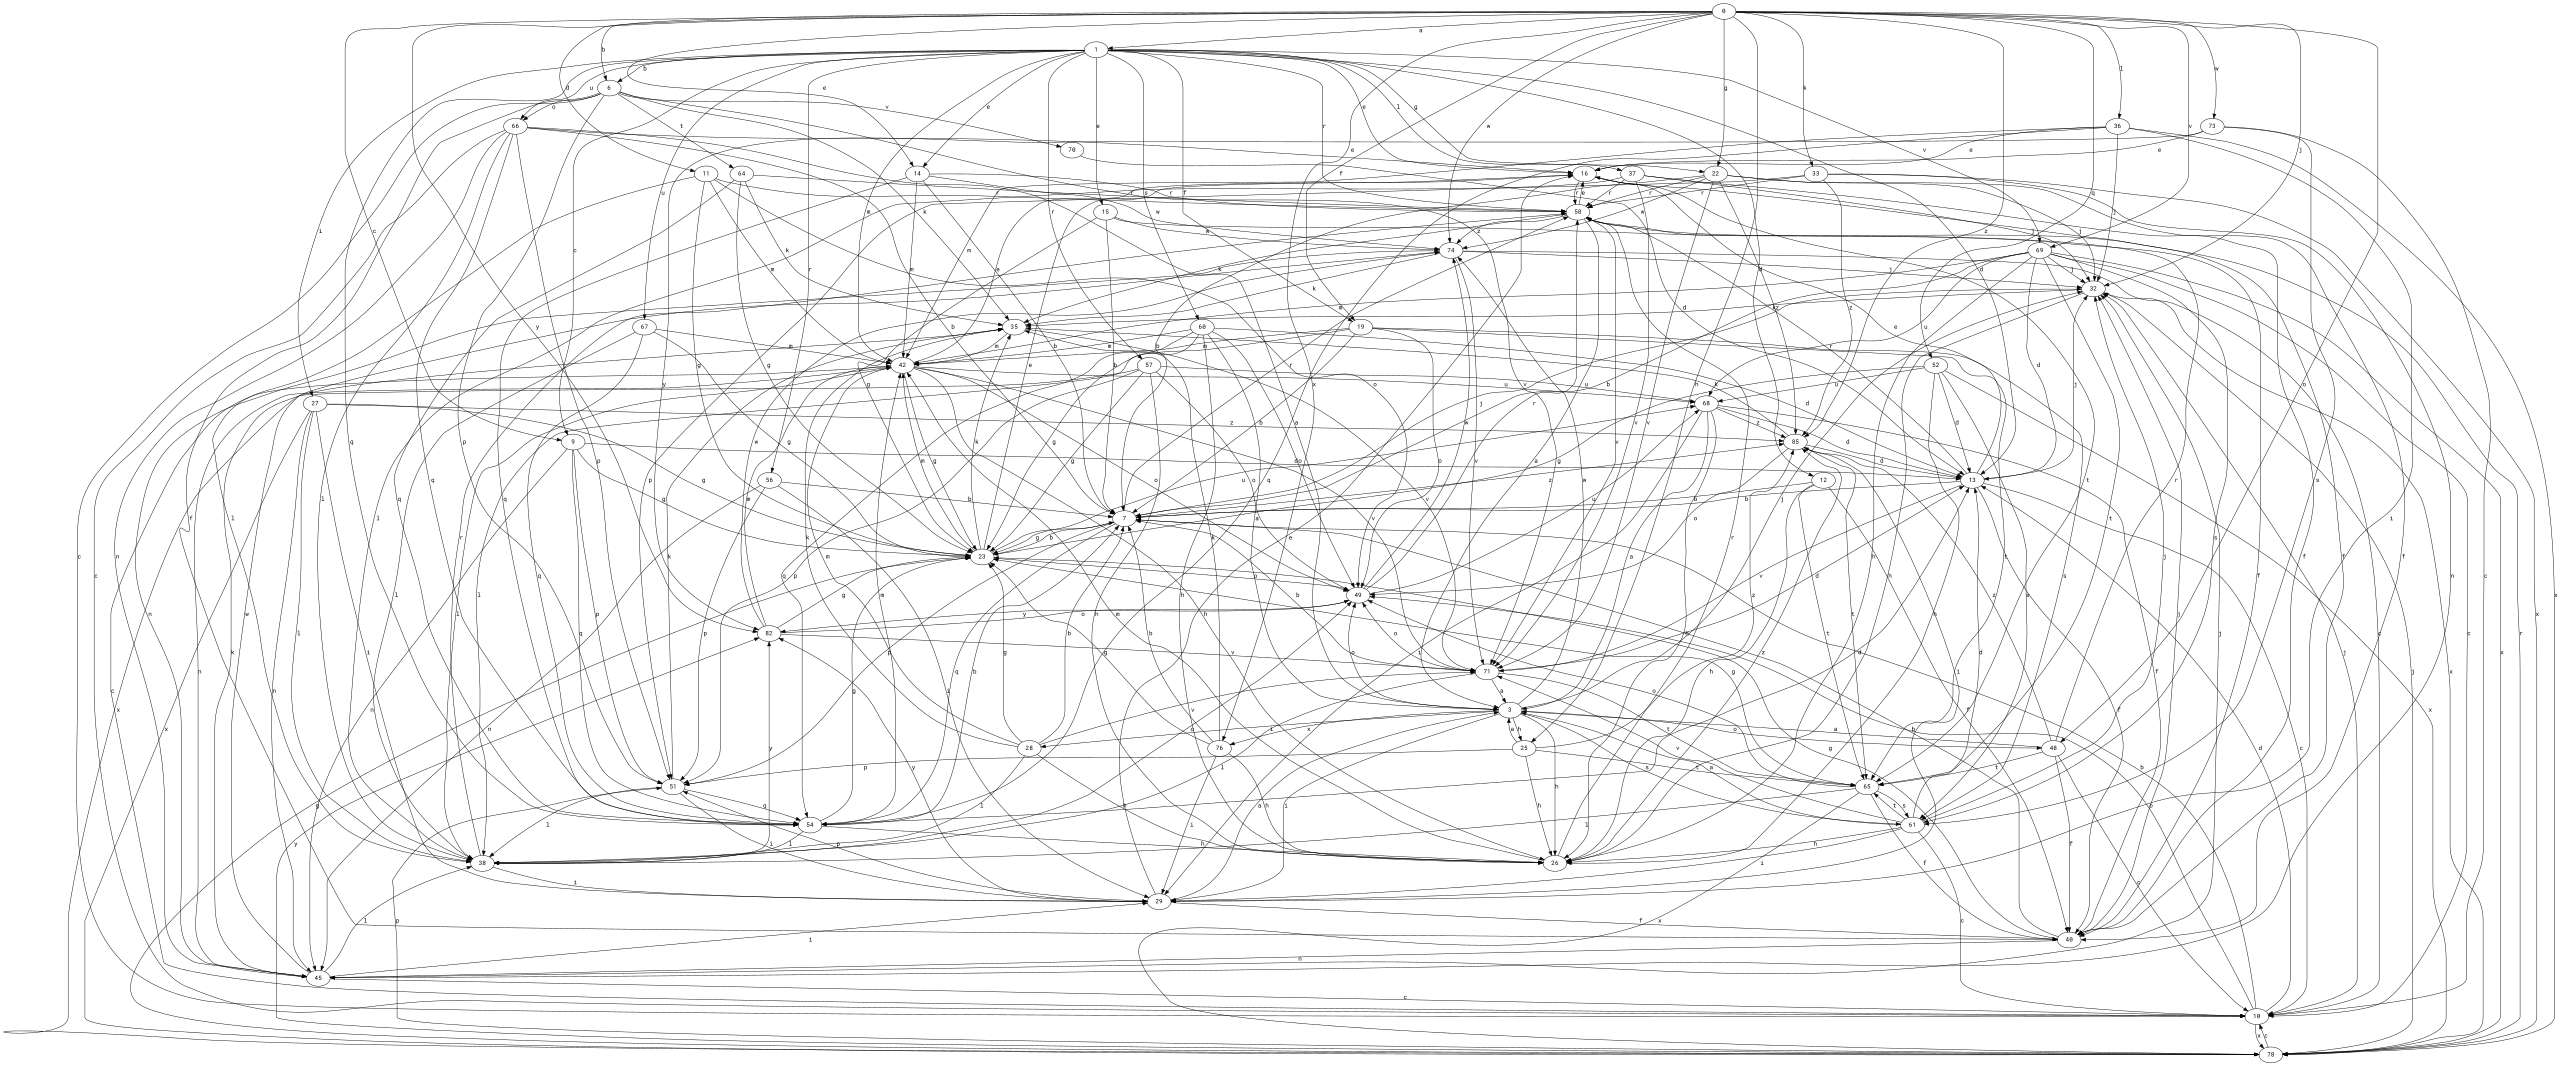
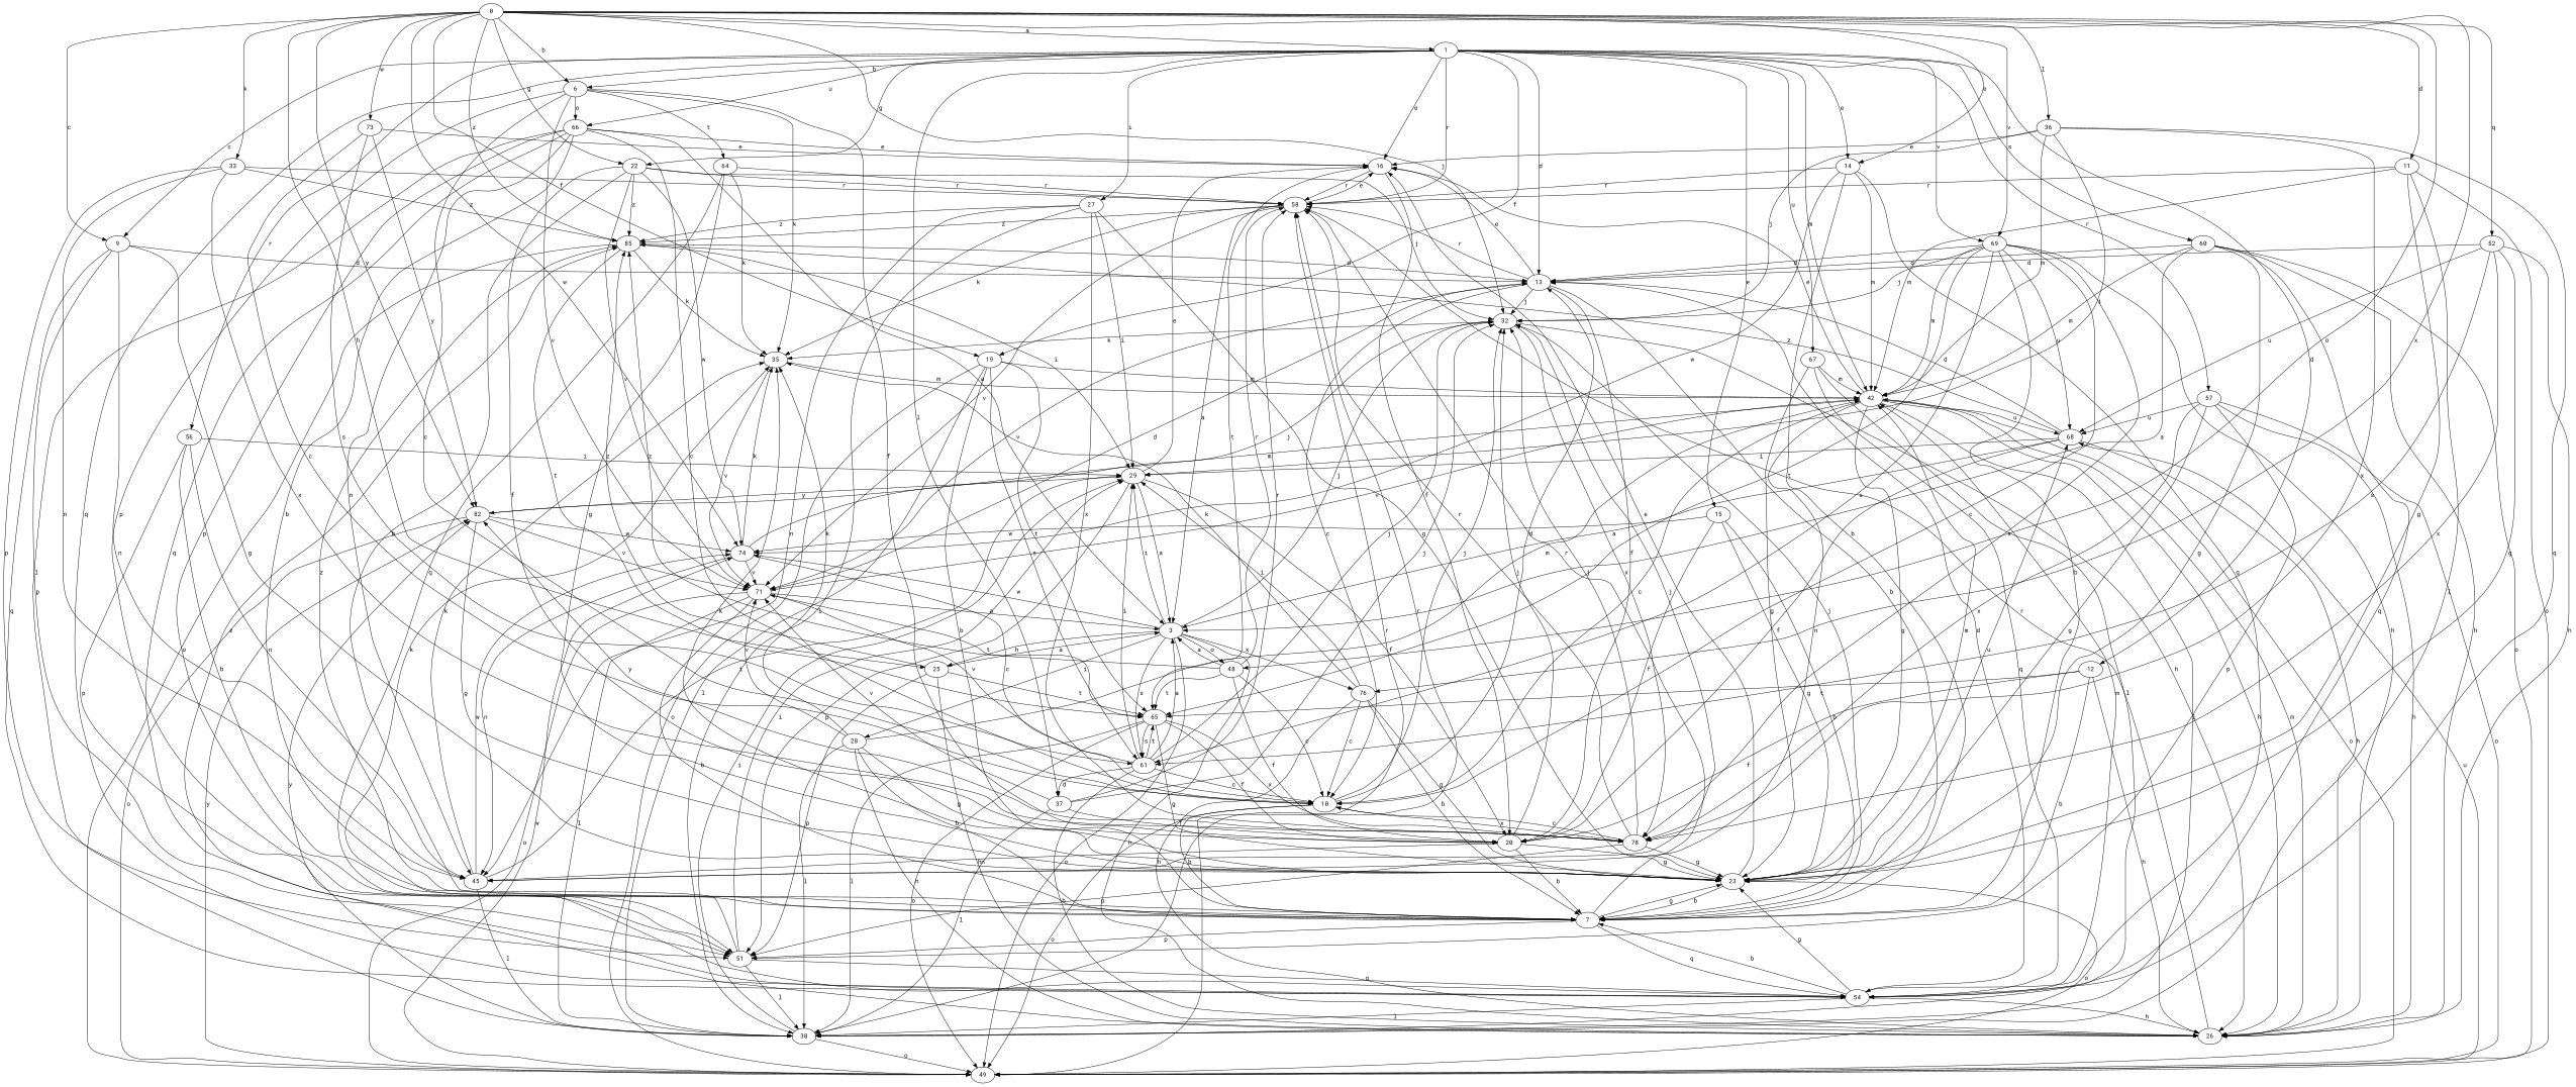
  strict digraph {
    fontname="Roboto Mono"
    node [fontname="Roboto Mono"]
    edge [fontname="Roboto Mono"]
    0
    1
    6
    9
    11
    14
    19
    22
    25
    32
    33
    36
    48
    52
    69
    73
    74
    76
    82
    85
    12
    13
    15
    16
    27
    37
    42
    54
    56
    57
    58
    60
    66
    67
    10
-   20 [label=40]
+   20
    35
    51
    64
-   70
    71
    23
    45
    49
    38
    7
    61
    65
    3
    26
    78
    29
    68
    28
    0 -> 1 [label=a]
    0 -> 6 [label=b]
    0 -> 9 [label=c]
    0 -> 11 [label=d]
    0 -> 14 [label=e]
    0 -> 19 [label=f]
    0 -> 22 [label=g]
    0 -> 25 [label=h]
    0 -> 32 [label=j]
    0 -> 33 [label=k]
    0 -> 36 [label=l]
    0 -> 48 [label=o]
    0 -> 52 [label=q]
    0 -> 69 [label=v]
    0 -> 73 [label=w]
    0 -> 74 [label=w]
    0 -> 76 [label=x]
    0 -> 82 [label=y]
    0 -> 85 [label=z]
    1 -> 6 [label=b]
    1 -> 9 [label=c]
    1 -> 14 [label=e]
    1 -> 19 [label=f]
    1 -> 22 [label=g]
    1 -> 69 [label=v]
    1 -> 12 [label=d]
    1 -> 13 [label=d]
    1 -> 15 [label=e]
    1 -> 16 [label=e]
    1 -> 27 [label=i]
    1 -> 37 [label=l]
    1 -> 42 [label=m]
    1 -> 54 [label=q]
    1 -> 56 [label=r]
    1 -> 57 [label=r]
    1 -> 58 [label=r]
    1 -> 60 [label=s]
    1 -> 66 [label=u]
    1 -> 67 [label=u]
    6 -> 66 [label=o]
    6 -> 10 [label=c]
    6 -> 20 [label=f]
    6 -> 35 [label=k]
    6 -> 51 [label=p]
    6 -> 64 [label=t]
-   6 -> 70 [label=v]
    6 -> 71 [label=v]
    9 -> 13 [label=d]
    9 -> 54 [label=q]
    9 -> 51 [label=p]
    9 -> 23 [label=g]
    9 -> 45 [label=n]
    11 -> 42 [label=m]
    11 -> 58 [label=r]
    11 -> 23 [label=g]
    11 -> 49 [label=o]
    11 -> 38 [label=l]
    14 -> 74 [label=w]
    14 -> 42 [label=m]
    14 -> 54 [label=q]
    14 -> 58 [label=r]
    14 -> 7 [label=b]
    19 -> 42 [label=m]
    19 -> 49 [label=o]
    19 -> 38 [label=l]
    19 -> 7 [label=b]
    19 -> 61 [label=s]
    19 -> 65 [label=t]
    22 -> 32 [label=j]
    22 -> 74 [label=w]
    22 -> 85 [label=z]
    22 -> 58 [label=r]
    22 -> 20 [label=f]
    22 -> 71 [label=v]
    22 -> 7 [label=b]
    25 -> 85 [label=z]
    25 -> 51 [label=p]
    25 -> 65 [label=t]
    25 -> 3 [label=a]
    25 -> 26 [label=h]
    32 -> 35 [label=k]
    32 -> 26 [label=h]
    32 -> 78 [label=x]
    33 -> 85 [label=z]
    33 -> 58 [label=r]
    33 -> 51 [label=p]
    33 -> 45 [label=n]
    33 -> 78 [label=x]
    36 -> 32 [label=j]
    36 -> 16 [label=e]
    36 -> 42 [label=m]
    36 -> 54 [label=q]
    36 -> 78 [label=x]
    36 -> 29 [label=i]
    48 -> 85 [label=z]
    48 -> 58 [label=r]
    48 -> 10 [label=c]
    48 -> 20 [label=f]
    48 -> 65 [label=t]
    48 -> 3 [label=a]
    52 -> 13 [label=d]
    52 -> 23 [label=g]
    52 -> 61 [label=s]
    52 -> 26 [label=h]
    52 -> 78 [label=x]
    52 -> 68 [label=u]
    69 -> 32 [label=j]
    69 -> 13 [label=d]
    69 -> 42 [label=m]
    69 -> 10 [label=c]
    69 -> 7 [label=b]
    69 -> 61 [label=s]
    69 -> 65 [label=t]
    69 -> 26 [label=h]
    69 -> 78 [label=x]
    69 -> 68 [label=u]
    73 -> 82 [label=y]
    73 -> 16 [label=e]
    73 -> 10 [label=c]
    73 -> 61 [label=s]
    74 -> 32 [label=j]
    74 -> 10 [label=c]
    74 -> 35 [label=k]
    74 -> 71 [label=v]
    74 -> 45 [label=n]
    76 -> 35 [label=k]
    76 -> 23 [label=g]
    76 -> 7 [label=b]
    76 -> 26 [label=h]
    76 -> 29 [label=i]
    82 -> 74 [label=w]
    82 -> 42 [label=m]
    82 -> 71 [label=v]
    82 -> 23 [label=g]
    82 -> 49 [label=o]
    85 -> 13 [label=d]
    85 -> 35 [label=k]
    85 -> 49 [label=o]
    85 -> 65 [label=t]
    85 -> 29 [label=i]
    12 -> 20 [label=f]
    12 -> 7 [label=b]
    12 -> 65 [label=t]
    12 -> 26 [label=h]
    13 -> 32 [label=j]
    13 -> 16 [label=e]
    13 -> 58 [label=r]
    13 -> 10 [label=c]
    13 -> 20 [label=f]
    13 -> 71 [label=v]
    13 -> 7 [label=b]
    15 -> 74 [label=w]
    15 -> 20 [label=f]
    15 -> 23 [label=g]
    15 -> 7 [label=b]
    16 -> 58 [label=r]
    16 -> 20 [label=f]
    16 -> 65 [label=t]
    27 -> 85 [label=z]
    27 -> 23 [label=g]
    27 -> 45 [label=n]
    27 -> 38 [label=l]
    27 -> 78 [label=x]
    27 -> 29 [label=i]
    37 -> 32 [label=j]
    37 -> 58 [label=r]
    37 -> 20 [label=f]
    37 -> 71 [label=v]
    37 -> 38 [label=l]
    42 -> 16 [label=e]
    42 -> 10 [label=c]
    42 -> 71 [label=v]
    42 -> 23 [label=g]
    42 -> 45 [label=n]
    42 -> 49 [label=o]
    42 -> 38 [label=l]
    42 -> 26 [label=h]
    42 -> 68 [label=u]
    54 -> 13 [label=d]
    54 -> 42 [label=m]
    54 -> 23 [label=g]
    54 -> 38 [label=l]
    54 -> 7 [label=b]
    54 -> 26 [label=h]
    56 -> 51 [label=p]
    56 -> 45 [label=n]
    56 -> 7 [label=b]
    56 -> 29 [label=i]
    57 -> 51 [label=p]
    57 -> 23 [label=g]
    57 -> 49 [label=o]
    57 -> 26 [label=h]
    57 -> 78 [label=x]
    57 -> 68 [label=u]
-   58 -> 74 [label=z]
+   58 -> 85 [label=z]
    58 -> 16 [label=e]
    58 -> 35 [label=k]
    58 -> 71 [label=v]
    58 -> 3 [label=a]
    60 -> 13 [label=d]
    60 -> 42 [label=m]
    60 -> 54 [label=q]
    60 -> 23 [label=g]
    60 -> 49 [label=o]
    60 -> 3 [label=a]
    60 -> 26 [label=h]
    66 -> 16 [label=e]
    66 -> 54 [label=q]
    66 -> 10 [label=c]
    66 -> 51 [label=p]
    66 -> 45 [label=n]
    66 -> 38 [label=l]
    66 -> 7 [label=b]
    66 -> 3 [label=a]
    67 -> 42 [label=m]
    67 -> 54 [label=q]
    67 -> 23 [label=g]
    67 -> 38 [label=l]
    10 -> 32 [label=j]
    10 -> 13 [label=d]
    10 -> 49 [label=o]
    10 -> 7 [label=b]
    10 -> 78 [label=x]
    20 -> 32 [label=j]
    20 -> 23 [label=g]
    20 -> 45 [label=n]
    20 -> 7 [label=b]
    35 -> 42 [label=m]
    35 -> 71 [label=v]
    51 -> 54 [label=q]
    51 -> 35 [label=k]
    51 -> 38 [label=l]
    51 -> 29 [label=i]
    64 -> 54 [label=q]
    64 -> 58 [label=r]
    64 -> 35 [label=k]
    64 -> 23 [label=g]
-   70 -> 13 [label=d]
    71 -> 13 [label=d]
    71 -> 49 [label=o]
    71 -> 38 [label=l]
    71 -> 7 [label=b]
    71 -> 65 [label=t]
    71 -> 3 [label=a]
    23 -> 16 [label=e]
    23 -> 42 [label=m]
    23 -> 35 [label=k]
    23 -> 49 [label=o]
    23 -> 7 [label=b]
    23 -> 68 [label=u]
    45 -> 32 [label=j]
    45 -> 74 [label=w]
-   45 -> 10 [label=c]
+   76 -> 10 [label=c]
    45 -> 35 [label=k]
    45 -> 38 [label=l]
    45 -> 29 [label=i]
    49 -> 74 [label=w]
    49 -> 82 [label=y]
    49 -> 58 [label=r]
    49 -> 68 [label=u]
    38 -> 82 [label=y]
    38 -> 58 [label=r]
    38 -> 49 [label=o]
    38 -> 29 [label=i]
    7 -> 32 [label=j]
    7 -> 85 [label=z]
    7 -> 54 [label=q]
    7 -> 58 [label=r]
    7 -> 51 [label=p]
    7 -> 23 [label=g]
    61 -> 32 [label=j]
-   61 -> 13 [label=d]
+   61 -> 37 [label=d]
    61 -> 10 [label=c]
    61 -> 71 [label=v]
    61 -> 65 [label=t]
    61 -> 3 [label=a]
    61 -> 26 [label=h]
    61 -> 29 [label=i]
    65 -> 20 [label=f]
    65 -> 23 [label=g]
    65 -> 49 [label=o]
    65 -> 38 [label=l]
    65 -> 61 [label=s]
    65 -> 78 [label=x]
    3 -> 25 [label=h]
    3 -> 32 [label=j]
    3 -> 48 [label=o]
    3 -> 74 [label=w]
    3 -> 76 [label=x]
    3 -> 49 [label=o]
    3 -> 61 [label=s]
    3 -> 26 [label=h]
    3 -> 29 [label=i]
    3 -> 28 [label=i]
    26 -> 85 [label=z]
    26 -> 42 [label=m]
    26 -> 58 [label=r]
    78 -> 32 [label=j]
    78 -> 82 [label=y]
    78 -> 58 [label=r]
    78 -> 10 [label=c]
    78 -> 51 [label=p]
    78 -> 23 [label=g]
    29 -> 82 [label=y]
    29 -> 16 [label=e]
    29 -> 20 [label=f]
    29 -> 51 [label=p]
    29 -> 3 [label=a]
    68 -> 85 [label=z]
    68 -> 13 [label=d]
    68 -> 20 [label=f]
    68 -> 3 [label=a]
    68 -> 26 [label=h]
    68 -> 29 [label=i]
    28 -> 42 [label=m]
    28 -> 35 [label=k]
    28 -> 71 [label=v]
    28 -> 23 [label=g]
    28 -> 38 [label=l]
    28 -> 7 [label=b]
    28 -> 26 [label=h]
  }
